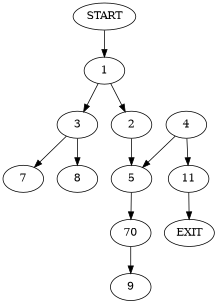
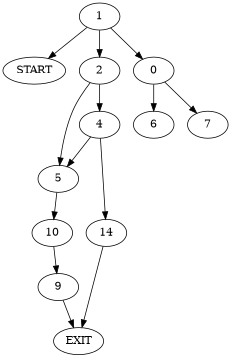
  digraph {
    n1 [label=START]
    1
    2
-   3
+   3 [label=0]
    n5 [label=EXIT]
    4
    5
-   6 [label=8]
+   6
    7
-   11
-   10 [label=70]
+   11 [label=14]
+   10
    9
-   n1 -> 1
+   1 -> n1
    1 -> 2
    1 -> 3
+   2 -> 4
    2 -> 5
    3 -> 6
    3 -> 7
    4 -> 5
    4 -> 11
    5 -> 10
    11 -> n5
    10 -> 9
+   9 -> n5
  }
